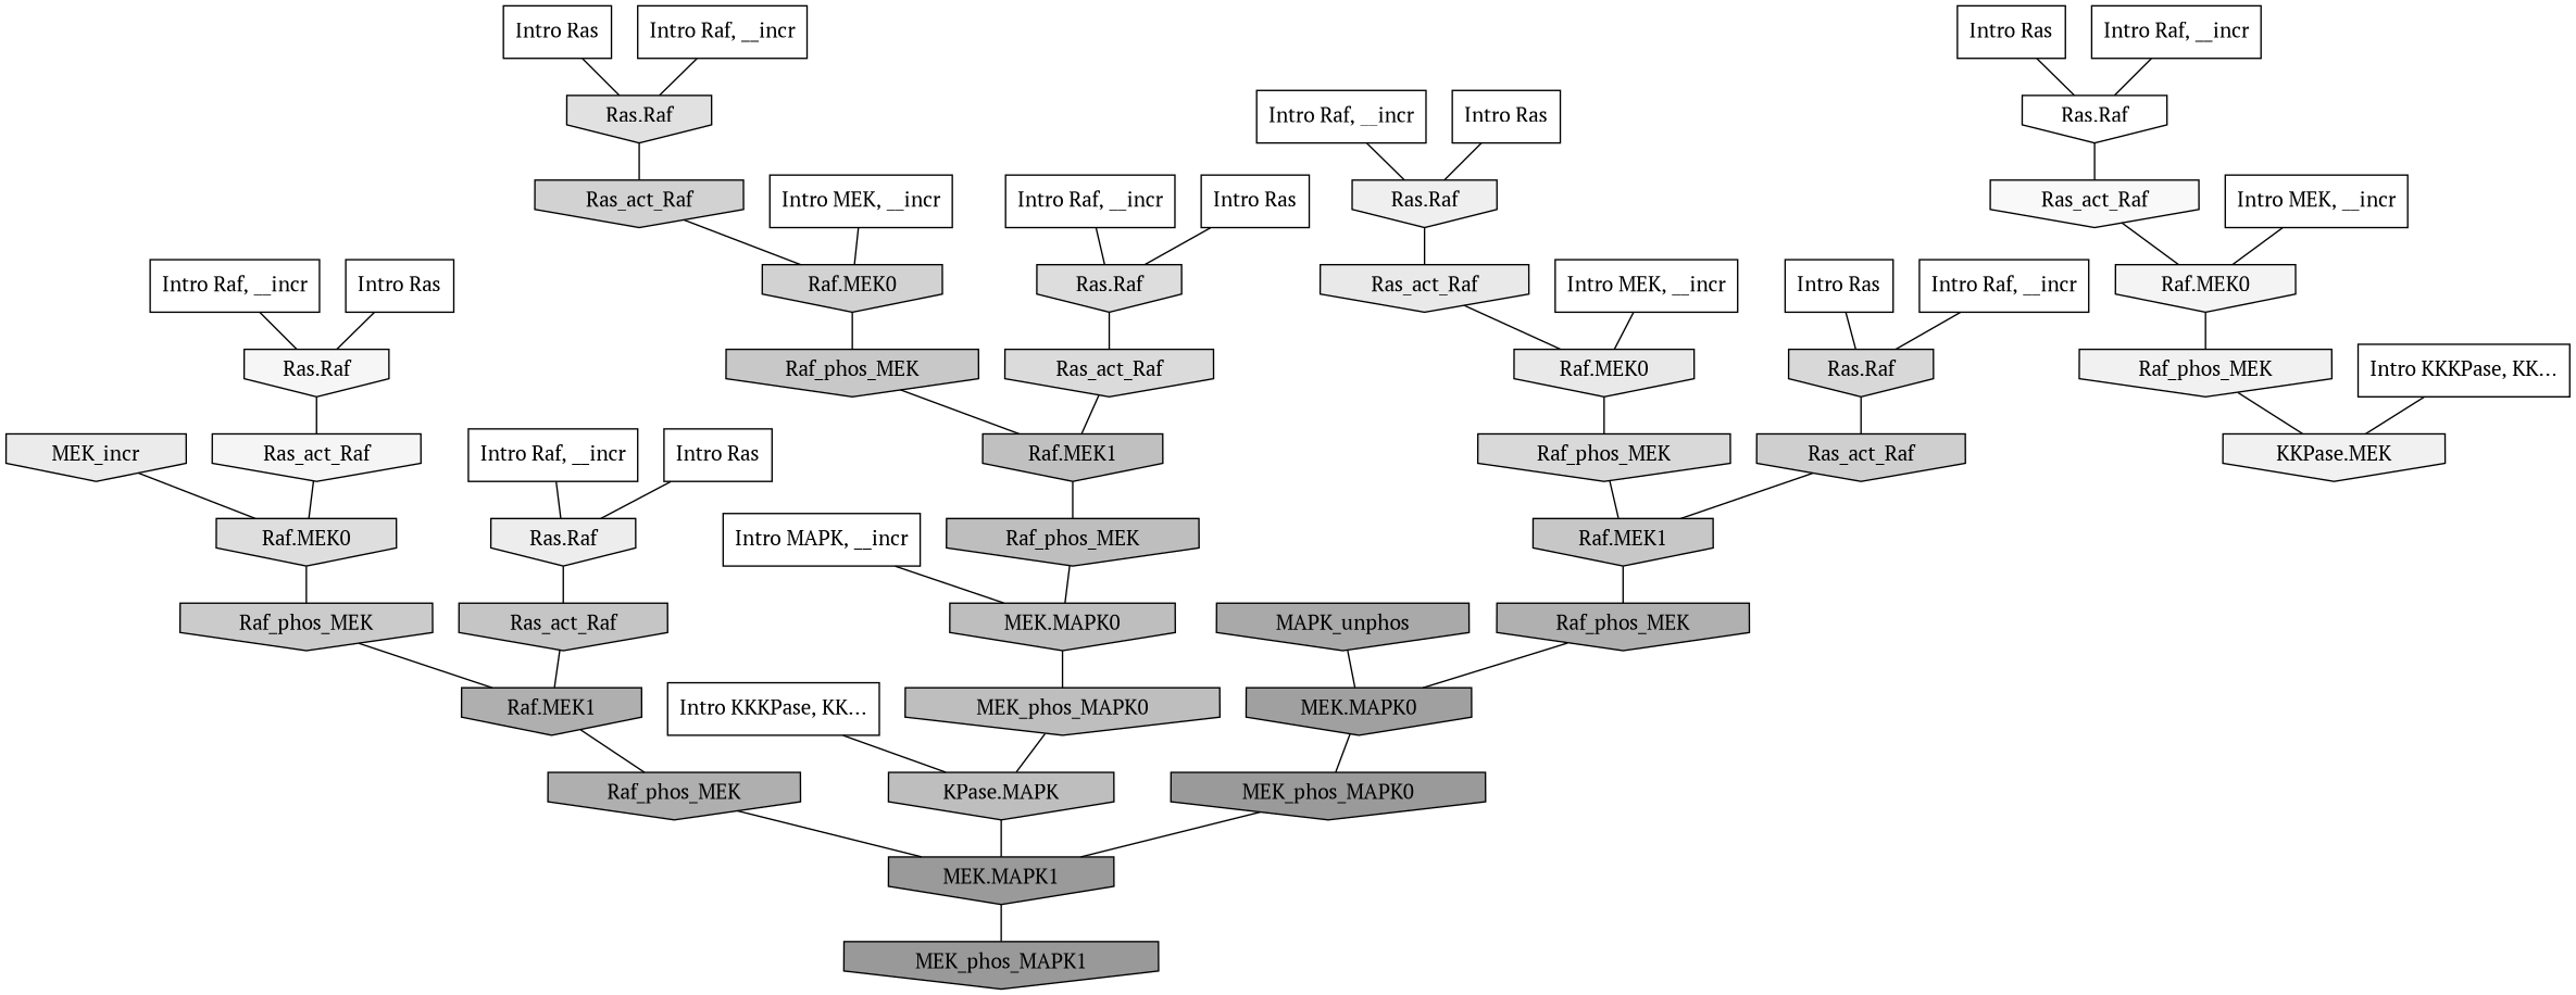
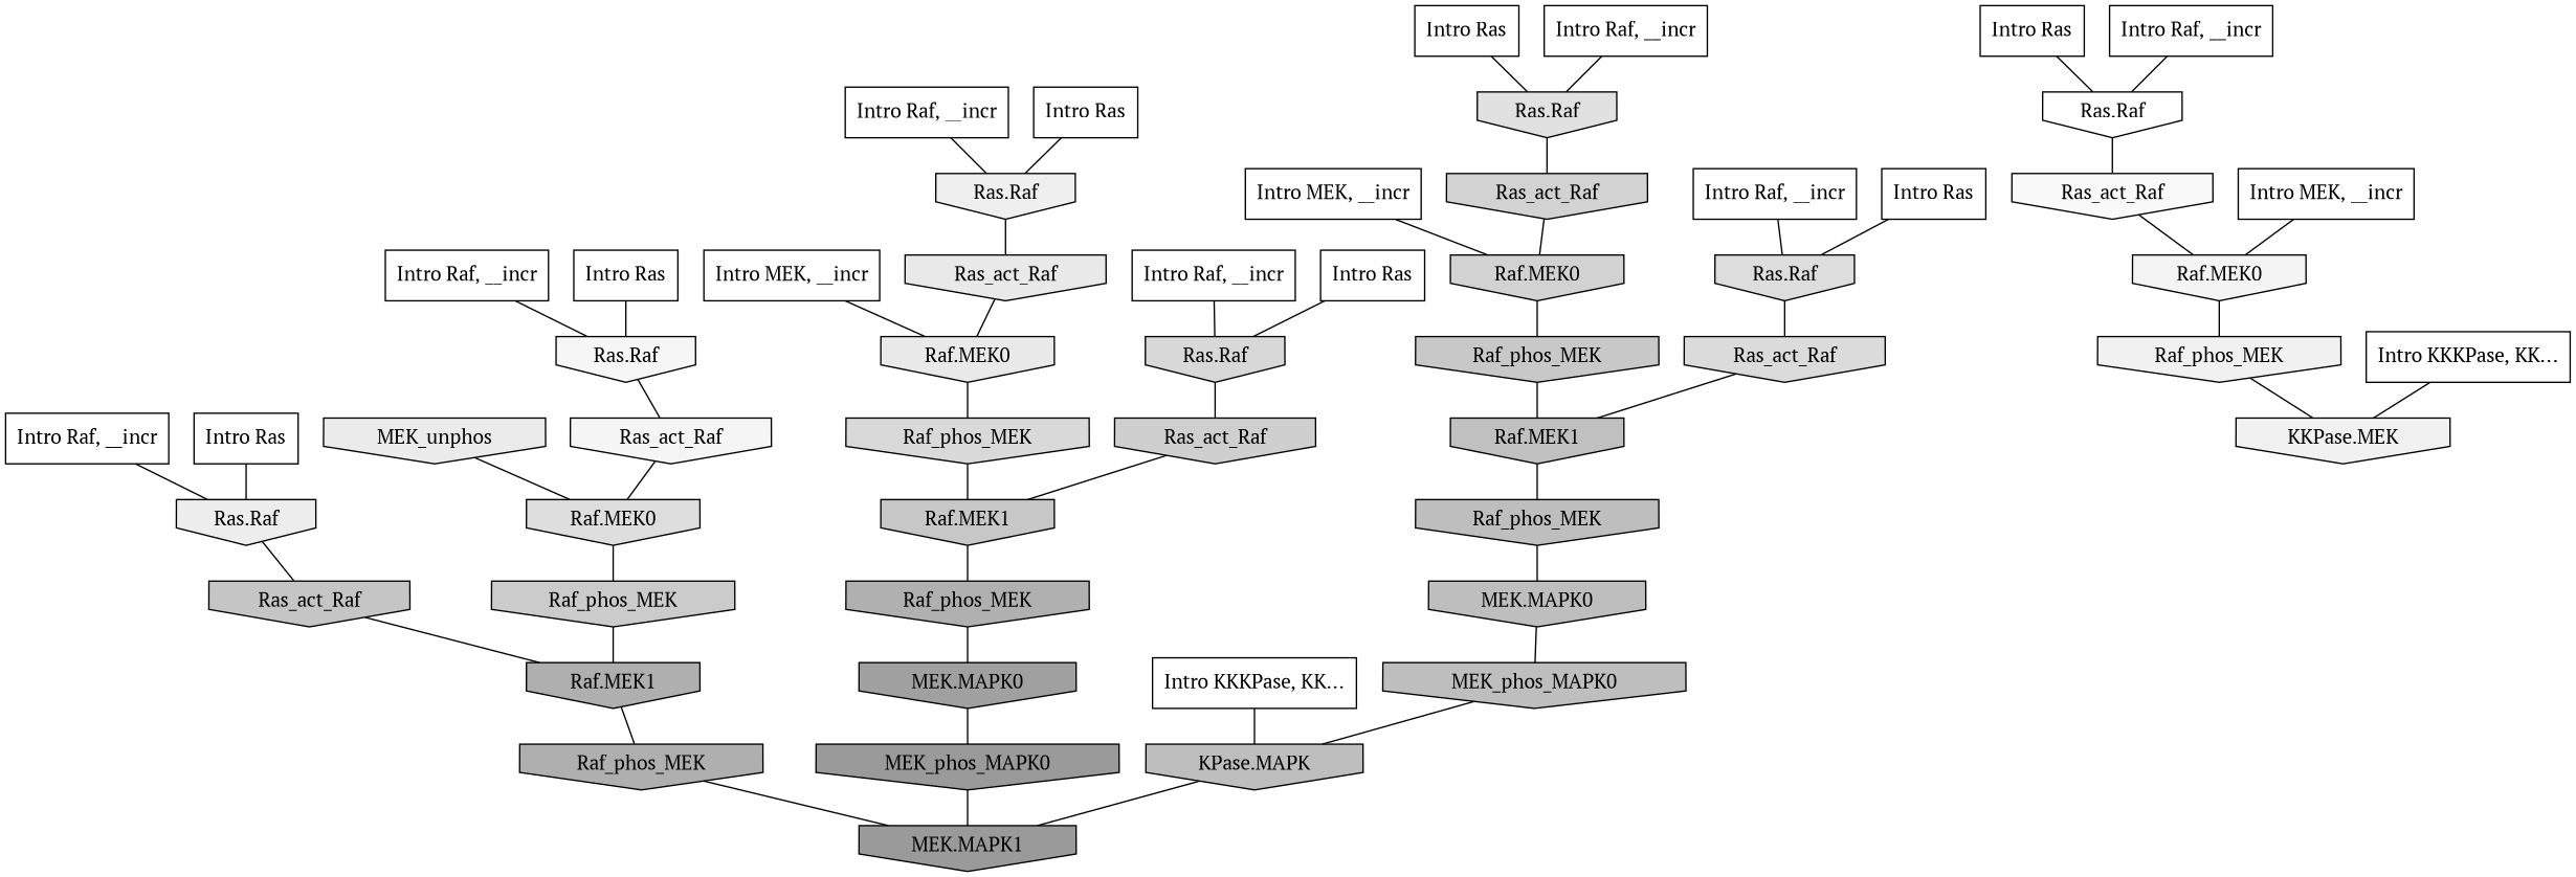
  digraph {
    fontname="PT Serif"
    rankdir=TB
    ranksep=0.30
    node [fillcolor="0.000 0.000 1.000" fontname="PT Serif" shape=invhouse style=filled]
    edge [color="0.000 0.000 0.000" dir=none fontname="PT Serif"]
    n1 [label="Intro Ras" shape=rectangle]
    n2 [fillcolor="0.000 0.000 0.865" label="Ras.Raf"]
    n3 [fillcolor="0.000 0.000 0.858" label=Ras_act_Raf]
    n4 [label="Intro Ras" shape=rectangle]
    n5 [label="Ras.Raf"]
    n6 [fillcolor="0.000 0.000 0.976" label=Ras_act_Raf]
    n7 [label="Intro Ras" shape=rectangle]
    n8 [fillcolor="0.000 0.000 0.927" label="Ras.Raf"]
    n9 [fillcolor="0.000 0.000 0.770" label=Ras_act_Raf]
    n10 [label="Intro Ras" shape=rectangle]
    n11 [fillcolor="0.000 0.000 0.845" label="Ras.Raf"]
    n12 [fillcolor="0.000 0.000 0.809" label=Ras_act_Raf]
    n13 [label="Intro Ras" shape=rectangle]
    n14 [fillcolor="0.000 0.000 0.880" label="Ras.Raf"]
    n15 [fillcolor="0.000 0.000 0.821" label=Ras_act_Raf]
    n16 [label="Intro Ras" shape=rectangle]
    n17 [fillcolor="0.000 0.000 0.937" label="Ras.Raf"]
    n18 [fillcolor="0.000 0.000 0.913" label=Ras_act_Raf]
    n19 [label="Intro Ras" shape=rectangle]
    n20 [fillcolor="0.000 0.000 0.964" label="Ras.Raf"]
    n21 [fillcolor="0.000 0.000 0.959" label=Ras_act_Raf]
    n22 [label="Intro Raf, __incr" shape=rectangle]
    n23 [label="Intro Raf, __incr" shape=rectangle]
    n24 [label="Intro Raf, __incr" shape=rectangle]
    n25 [label="Intro Raf, __incr" shape=rectangle]
    n26 [label="Intro Raf, __incr" shape=rectangle]
    n27 [label="Intro Raf, __incr" shape=rectangle]
    n28 [label="Intro Raf, __incr" shape=rectangle]
    n29 [label="Intro MEK, __incr" shape=rectangle]
    n30 [fillcolor="0.000 0.000 0.913" label="Raf.MEK0"]
    n31 [fillcolor="0.000 0.000 0.849" label=Raf_phos_MEK]
    n32 [label="Intro MEK, __incr" shape=rectangle]
    n33 [fillcolor="0.000 0.000 0.821" label="Raf.MEK0"]
    n34 [fillcolor="0.000 0.000 0.782" label=Raf_phos_MEK]
    n35 [label="Intro MEK, __incr" shape=rectangle]
    n36 [fillcolor="0.000 0.000 0.954" label="Raf.MEK0"]
    n37 [fillcolor="0.000 0.000 0.944" label=Raf_phos_MEK]
-   n38 [label="Intro MAPK, __incr" shape=rectangle]
    n39 [fillcolor="0.000 0.000 0.746" label="MEK.MAPK0"]
    n40 [fillcolor="0.000 0.000 0.745" label=MEK_phos_MAPK0]
    n41 [label="Intro KKKPase, KK..." shape=rectangle]
    n42 [fillcolor="0.000 0.000 0.745" label="KPase.MAPK"]
    n43 [fillcolor="0.000 0.000 0.602" label="MEK.MAPK1"]
    n44 [label="Intro KKKPase, KK..." shape=rectangle]
    n45 [fillcolor="0.000 0.000 0.943" label="KKPase.MEK"]
    n46 [fillcolor="0.000 0.000 0.869" label="Raf.MEK0"]
    n47 [fillcolor="0.000 0.000 0.795" label=Raf_phos_MEK]
-   n48 [fillcolor="0.000 0.000 0.918" label=MEK_incr]
+   n48 [fillcolor="0.000 0.000 0.918" label=MEK_unphos]
    n49 [fillcolor="0.000 0.000 0.687" label="Raf.MEK1"]
    n50 [fillcolor="0.000 0.000 0.780" label="Raf.MEK1"]
    n51 [fillcolor="0.000 0.000 0.751" label="Raf.MEK1"]
    n52 [fillcolor="0.000 0.000 0.746" label=Raf_phos_MEK]
    n53 [fillcolor="0.000 0.000 0.691" label=Raf_phos_MEK]
    n54 [fillcolor="0.000 0.000 0.685" label=Raf_phos_MEK]
    n55 [fillcolor="0.000 0.000 0.627" label="MEK.MAPK0"]
-   n56 [fillcolor="0.000 0.000 0.664" label=MAPK_unphos]
    n57 [fillcolor="0.000 0.000 0.603" label=MEK_phos_MAPK0]
-   n58 [fillcolor="0.000 0.000 0.600" label=MEK_phos_MAPK1]
    n1 -> n2
    n2 -> n3
    n3 -> n51
    n4 -> n5
    n5 -> n6
    n6 -> n36
    n7 -> n8
    n8 -> n9
    n9 -> n49
    n10 -> n11
    n11 -> n12
    n12 -> n50
    n13 -> n14
    n14 -> n15
    n15 -> n33
    n16 -> n17
    n17 -> n18
    n18 -> n30
    n19 -> n20
    n20 -> n21
    n21 -> n46
    n22 -> n17
    n23 -> n5
    n24 -> n8
    n25 -> n2
    n26 -> n20
    n27 -> n14
    n28 -> n11
    n29 -> n30
    n30 -> n31
    n31 -> n50
    n32 -> n33
    n33 -> n34
    n34 -> n51
    n35 -> n36
    n36 -> n37
    n37 -> n45
-   n38 -> n39
    n39 -> n40
    n40 -> n42
    n41 -> n42
    n42 -> n43
-   n43 -> n58
    n44 -> n45
    n46 -> n47
    n47 -> n49
    n48 -> n46
    n49 -> n54
    n50 -> n53
    n51 -> n52
    n52 -> n39
    n53 -> n55
    n54 -> n43
    n55 -> n57
-   n56 -> n55
    n57 -> n43
  }
